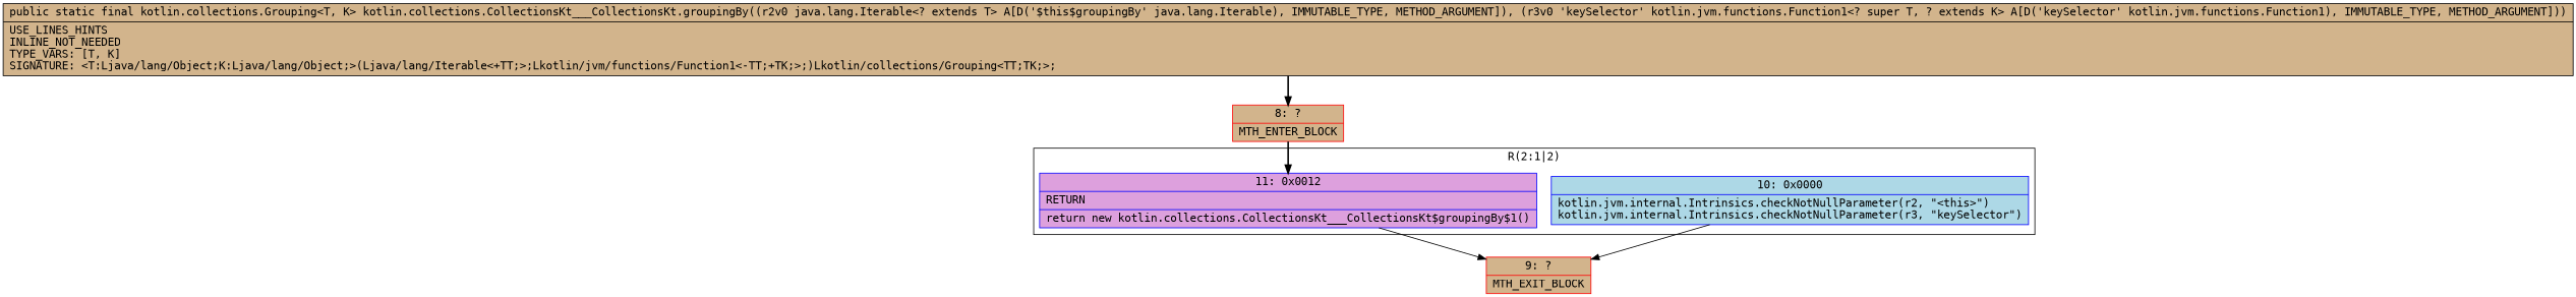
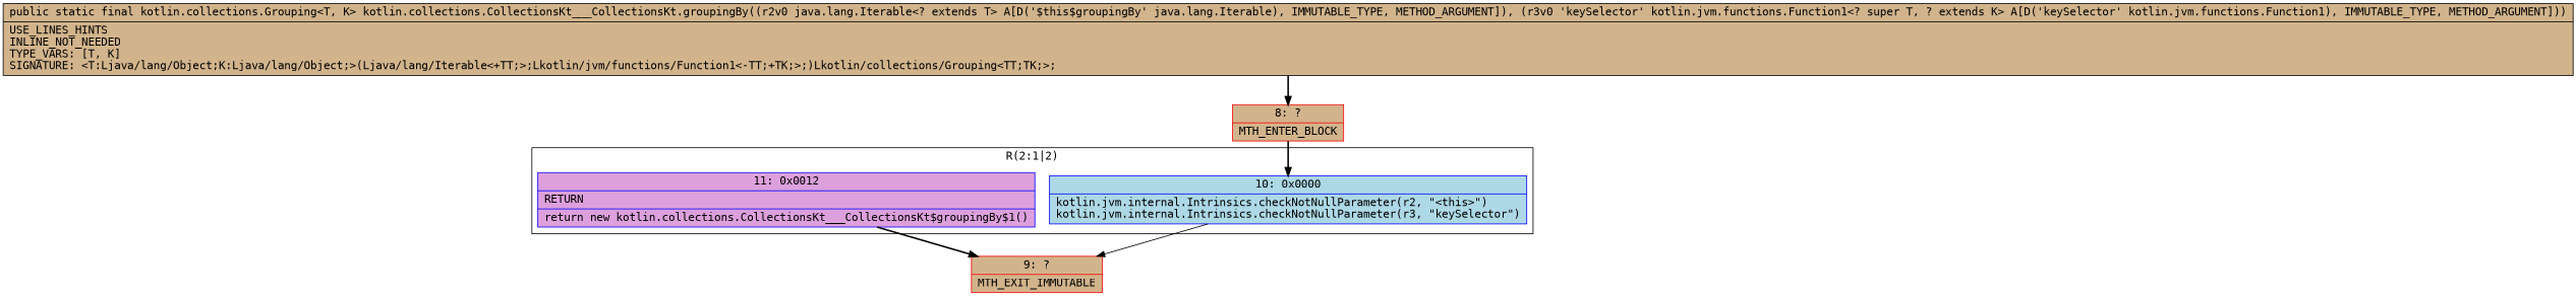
  digraph {
    fontname="DejaVu Sans Mono"
    node [color=blue fillcolor=tan fontname="DejaVu Sans Mono" shape=record style=filled]
    edge [fontname="DejaVu Sans Mono" style=solid]
    n1 [fillcolor=lightblue label="{10\:\ 0x0000|kotlin.jvm.internal.Intrinsics.checkNotNullParameter(r2, \"\<this\>\")\lkotlin.jvm.internal.Intrinsics.checkNotNullParameter(r3, \"keySelector\")\l}"]
    n2 [fillcolor=plum label="{11\:\ 0x0012|RETURN\l|return new kotlin.collections.CollectionsKt___CollectionsKt$groupingBy$1()\l}"]
-   n3 [color=red label="{9\:\ ?|MTH_EXIT_BLOCK\l}"]
+   n3 [color=red label="{9\:\ ?|MTH_EXIT_IMMUTABLE\l}"]
    n4 [color=red label="{8\:\ ?|MTH_ENTER_BLOCK\l}"]
    n5 [label="{public static final kotlin.collections.Grouping\<T, K\> kotlin.collections.CollectionsKt___CollectionsKt.groupingBy((r2v0 java.lang.Iterable\<? extends T\> A[D('$this$groupingBy' java.lang.Iterable), IMMUTABLE_TYPE, METHOD_ARGUMENT]), (r3v0 'keySelector' kotlin.jvm.functions.Function1\<? super T, ? extends K\> A[D('keySelector' kotlin.jvm.functions.Function1), IMMUTABLE_TYPE, METHOD_ARGUMENT]))  | USE_LINES_HINTS\lINLINE_NOT_NEEDED\lTYPE_VARS: [T, K]\lSIGNATURE: \<T:Ljava\/lang\/Object;K:Ljava\/lang\/Object;\>(Ljava\/lang\/Iterable\<+TT;\>;Lkotlin\/jvm\/functions\/Function1\<\-TT;+TK;\>;)Lkotlin\/collections\/Grouping\<TT;TK;\>;\l}" color=""]
    subgraph cluster_1 {
      label="R(2:1|2)"
      n1
      n2
    }
    n1 -> n3
-   n2 -> n3
-   n4 -> n2 [style=bold]
+   n2 -> n3 [style=bold]
+   n4 -> n1 [style=bold]
    n5 -> n4 [style=bold]
  }
